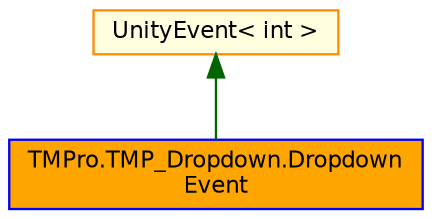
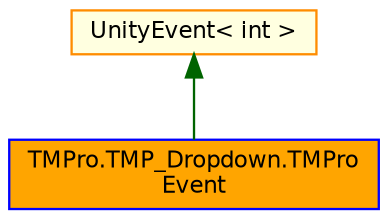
  digraph {
    node [fontname=Helvetica fontsize=10 shape=record style=filled]
-   n1 [color=blue fillcolor=orange fontcolor=black height=0.2 label="TMPro.TMP_Dropdown.Dropdown\lEvent" width=0.4]
+   n1 [color=blue fillcolor=orange fontcolor=black height=0.2 label="TMPro.TMP_Dropdown.TMPro\lEvent" width=0.4]
    n2 [color=darkorange fillcolor=lightyellow height=0.2 label="UnityEvent\< int \>" width=0.4]
    n2 -> n1 [color=darkgreen dir=back fontname=Helvetica fontsize=10 labelfontname=Helvetica labelfontsize=10 style=solid]
  }
